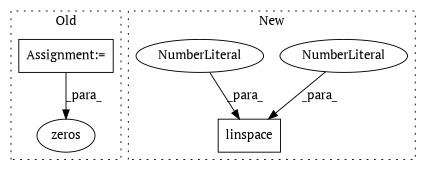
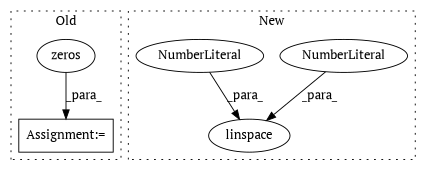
  digraph {
    fontname="PT Serif"
    node [a=32 fontname="PT Serif" l=1 shape=ellipse]
    edge [fontname="PT Serif"]
    n1 [l="6,1" label=zeros s="452,495"]
    n2 [a=7 label="Assignment:=" s=445 shape=box]
-   n3 [l="9,1" label=linspace s="280,294" shape=box]
+   n3 [l="9,1" label=linspace s="280,294"]
    n4 [a=34 label=NumberLiteral s=289]
    n5 [a=34 label=NumberLiteral s=291]
    subgraph cluster_1 {
      label=Old
      style=dotted
      n1
      n2
    }
    subgraph cluster_2 {
      label=New
      style=dotted
      n3
      n4
      n5
    }
-   n2 -> n1 [label=_para_]
+   n1 -> n2 [label=_para_]
    n4 -> n3 [label=_para_]
    n5 -> n3 [label=_para_]
  }
